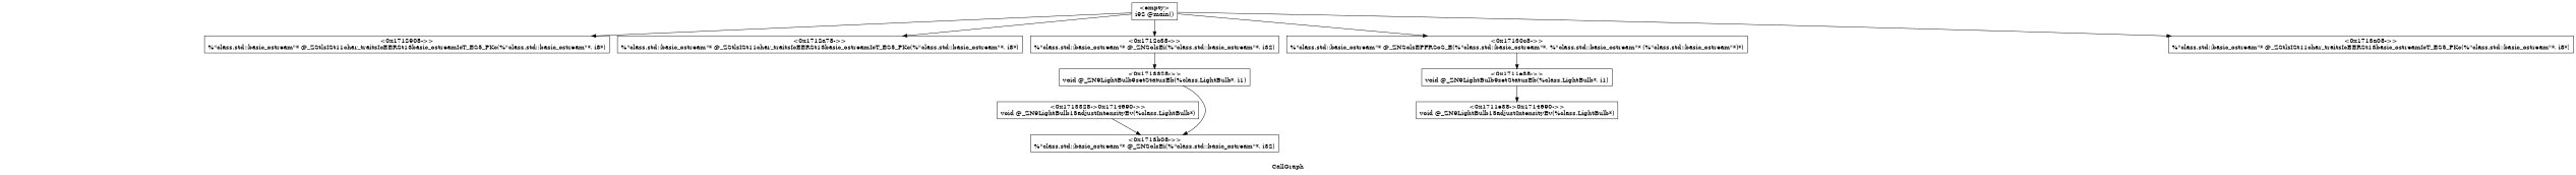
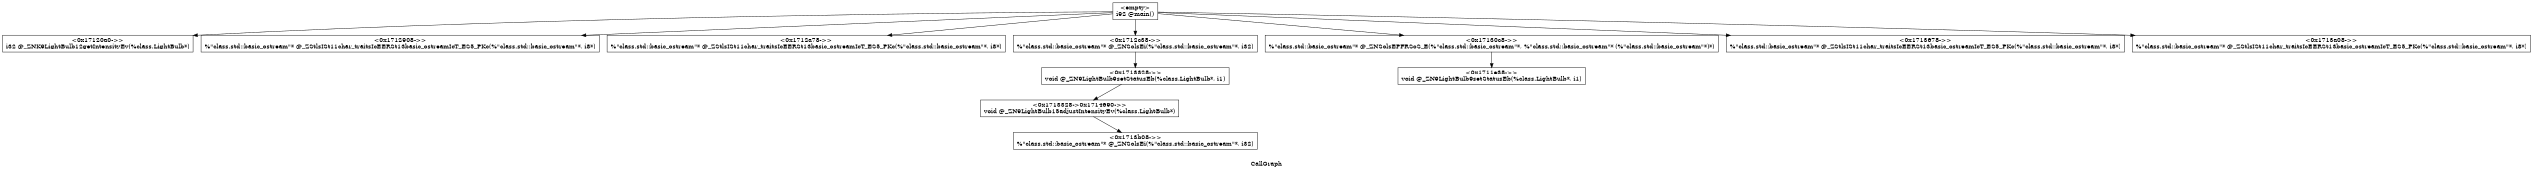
  digraph {
    label=CallGraph
    node [shape=record]
    n1 [label="{\<empty\>\ni92 @main()}"]
+   n2 [label="{\<0x17120a0-\>\>\ni32 @_ZNK9LightBulb12getIntensityEv(%class.LightBulb*)}"]
    n3 [label="{\<0x1712908-\>\>\n%\"class.std::basic_ostream\"* @_ZStlsISt11char_traitsIcEERSt13basic_ostreamIcT_ES5_PKc(%\"class.std::basic_ostream\"*, i8*)}"]
    n4 [label="{\<0x1712a78-\>\>\n%\"class.std::basic_ostream\"* @_ZStlsISt11char_traitsIcEERSt13basic_ostreamIcT_ES5_PKc(%\"class.std::basic_ostream\"*, i8*)}"]
    n5 [label="{\<0x1712c38-\>\>\n%\"class.std::basic_ostream\"* @_ZNSolsEi(%\"class.std::basic_ostream\"*, i32)}"]
    n6 [label="{\<0x17130c8-\>\>\n%\"class.std::basic_ostream\"* @_ZNSolsEPFRSoS_E(%\"class.std::basic_ostream\"*, %\"class.std::basic_ostream\"* (%\"class.std::basic_ostream\"*)*)}"]
+   n7 [label="{\<0x1713678-\>\>\n%\"class.std::basic_ostream\"* @_ZStlsISt11char_traitsIcEERSt13basic_ostreamIcT_ES5_PKc(%\"class.std::basic_ostream\"*, i8*)}"]
    n8 [label="{\<0x1713a08-\>\>\n%\"class.std::basic_ostream\"* @_ZStlsISt11char_traitsIcEERSt13basic_ostreamIcT_ES5_PKc(%\"class.std::basic_ostream\"*, i8*)}"]
    n9 [label="{\<0x1711e38-\>\>\nvoid @_ZN9LightBulb9setStatusEb(%class.LightBulb*, i1)}"]
-   n10 [label="{\<0x1711e38-\>0x1714690-\>\>\nvoid @_ZN9LightBulb15adjustIntensityEv(%class.LightBulb*)}"]
    n11 [label="{\<0x1713328-\>\>\nvoid @_ZN9LightBulb9setStatusEb(%class.LightBulb*, i1)}"]
    n12 [label="{\<0x1713328-\>0x1714690-\>\>\nvoid @_ZN9LightBulb15adjustIntensityEv(%class.LightBulb*)}"]
    n13 [label="{\<0x1713b08-\>\>\n%\"class.std::basic_ostream\"* @_ZNSolsEi(%\"class.std::basic_ostream\"*, i32)}"]
+   n1 -> n2
    n1 -> n3
    n1 -> n4
    n1 -> n5
    n1 -> n6
+   n1 -> n7
    n1 -> n8
    n5 -> n11
    n6 -> n9
-   n9 -> n10
-   n11 -> n13
+   n11 -> n12
    n12 -> n13
  }
